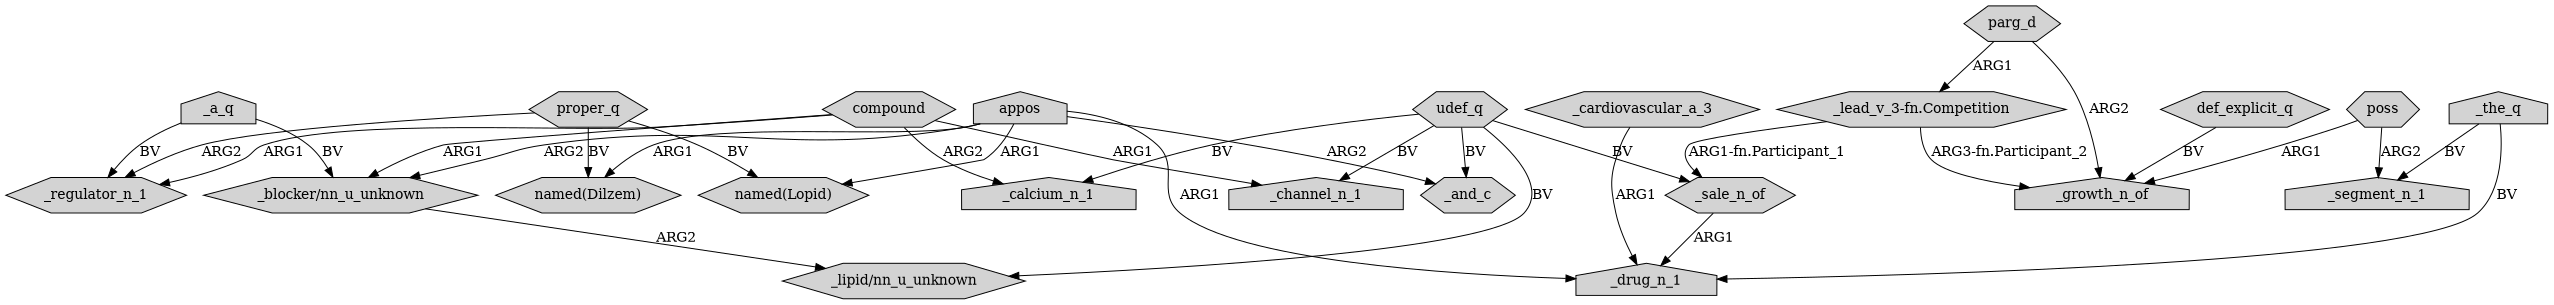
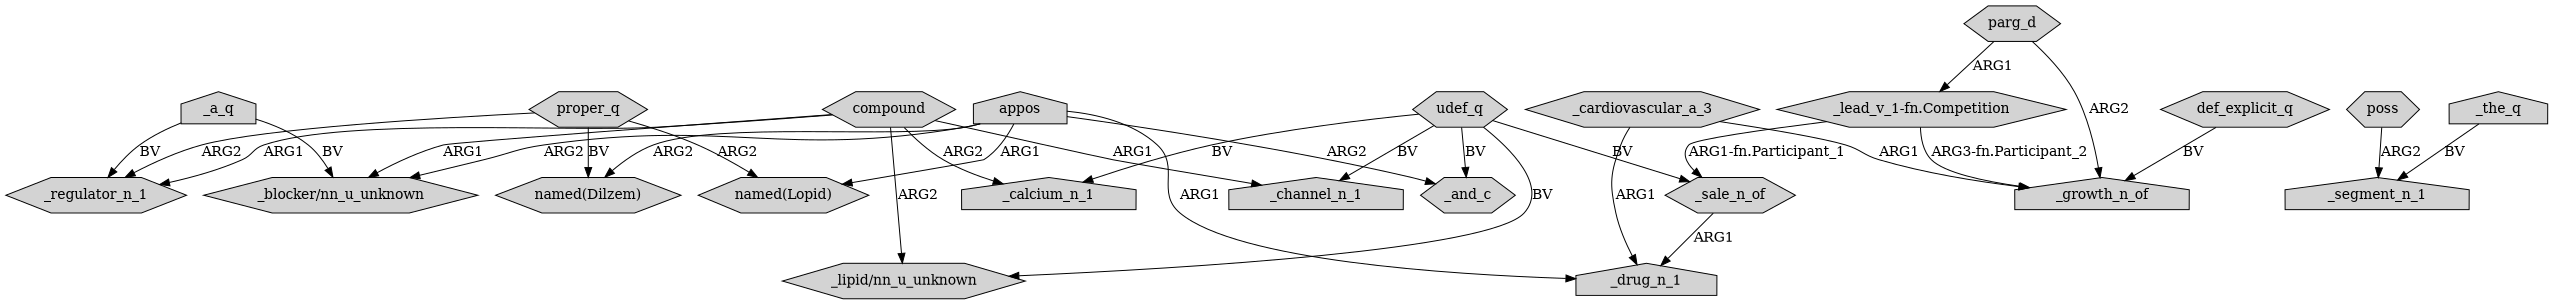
  digraph {
    node [shape=hexagon style=filled]
    _growth_n_of [shape=house]
    parg_d
-   "_lead_v_1-fn.Competition" [label="_lead_v_3-fn.Competition"]
+   "_lead_v_1-fn.Competition"
    _sale_n_of
    _channel_n_1 [shape=house]
    compound
    "_blocker/nn_u_unknown"
    "_lipid/nn_u_unknown"
    _calcium_n_1 [shape=house]
    _regulator_n_1
    appos [shape=house]
    _and_c
    _drug_n_1 [shape=house]
    "named(Dilzem)"
    "named(Lopid)"
    n16 [label=_cardiovascular_a_3]
    udef_q
    _the_q [shape=house]
    _segment_n_1 [shape=house]
    poss
    proper_q
    _a_q [shape=house]
    def_explicit_q
    parg_d -> _growth_n_of [label=ARG2]
    parg_d -> "_lead_v_1-fn.Competition" [label=ARG1]
    "_lead_v_1-fn.Competition" -> _growth_n_of [label="ARG3-fn.Participant_2"]
    "_lead_v_1-fn.Competition" -> _sale_n_of [label="ARG1-fn.Participant_1"]
    _sale_n_of -> _drug_n_1 [label=ARG1]
    compound -> _channel_n_1 [label=ARG1]
    compound -> "_blocker/nn_u_unknown" [label=ARG1]
-   "_blocker/nn_u_unknown" -> "_lipid/nn_u_unknown" [label=ARG2]
+   compound -> "_lipid/nn_u_unknown" [label=ARG2]
    compound -> _calcium_n_1 [label=ARG2]
    compound -> _regulator_n_1 [label=ARG1]
    appos -> "_blocker/nn_u_unknown" [label=ARG2]
    appos -> _and_c [label=ARG2]
    appos -> _drug_n_1 [label=ARG1]
-   appos -> "named(Dilzem)" [label=ARG1]
+   appos -> "named(Dilzem)" [label=ARG2]
    appos -> "named(Lopid)" [label=ARG1]
    n16 -> _drug_n_1 [label=ARG1]
    udef_q -> _sale_n_of [label=BV]
    udef_q -> _channel_n_1 [label=BV]
    udef_q -> "_lipid/nn_u_unknown" [label=BV]
    udef_q -> _calcium_n_1 [label=BV]
    udef_q -> _and_c [label=BV]
-   _the_q -> _drug_n_1 [label=BV]
    _the_q -> _segment_n_1 [label=BV]
-   poss -> _growth_n_of [label=ARG1]
+   n16 -> _growth_n_of [label=ARG1]
    poss -> _segment_n_1 [label=ARG2]
    proper_q -> _regulator_n_1 [label=ARG2]
    proper_q -> "named(Dilzem)" [label=BV]
-   proper_q -> "named(Lopid)" [label=BV]
+   proper_q -> "named(Lopid)" [label=ARG2]
    _a_q -> "_blocker/nn_u_unknown" [label=BV]
    _a_q -> _regulator_n_1 [label=BV]
    def_explicit_q -> _growth_n_of [label=BV]
  }
